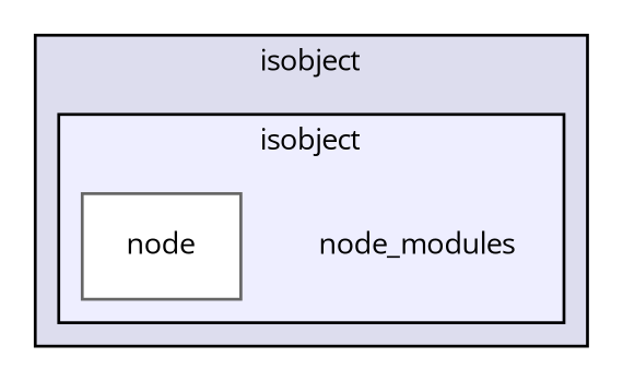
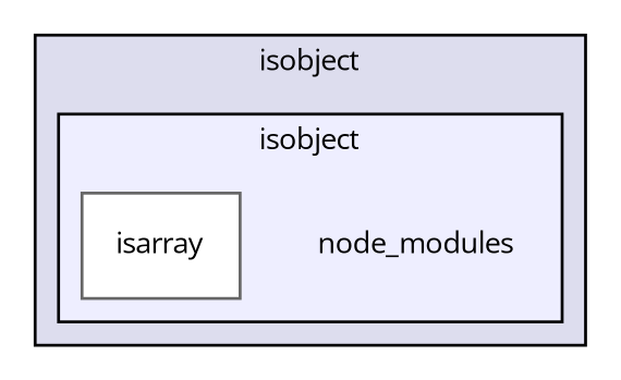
  digraph {
    compound=true
    fontname="Open Sans"
    node [fontname="Open Sans" fontsize=10]
    n1 [label=node_modules shape=plaintext color=teal]
-   n2 [color=gray40 fillcolor=white label="node" shape=box style=filled]
+   n2 [color=gray40 fillcolor=white label=isarray shape=box style=filled]
    subgraph cluster_1 {
      bgcolor="#ddddee"
      fontsize=10
      label=isobject
      pencolor=black
      subgraph cluster_2 {
        bgcolor="#eeeeff"
        fontsize=10
        pencolor=black
        n1
        n2
      }
    }
  }
